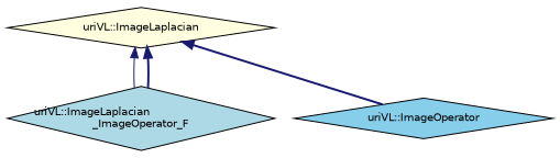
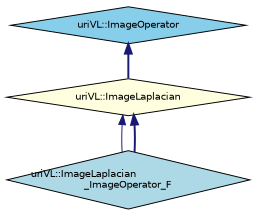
  digraph {
    node [color=black fontname=Helvetica fontsize=10 shape=diamond style=filled]
    edge [color=midnightblue dir=back fontname=Helvetica fontsize=10 labelfontname=Helvetica labelfontsize=10 style=bold]
    n1 [fillcolor=lightblue fontcolor=black height=0.2 label="uriVL::ImageLaplacian\l_ImageOperator_F" width=0.4]
    n2 [fillcolor=lightyellow height=0.2 label="uriVL::ImageLaplacian" width=0.4]
    n3 [fillcolor=skyblue height=0.2 label="uriVL::ImageOperator" width=0.4]
    n2 -> n1 [style=solid]
    n2 -> n1
-   n2 -> n3
+   n3 -> n2
  }
